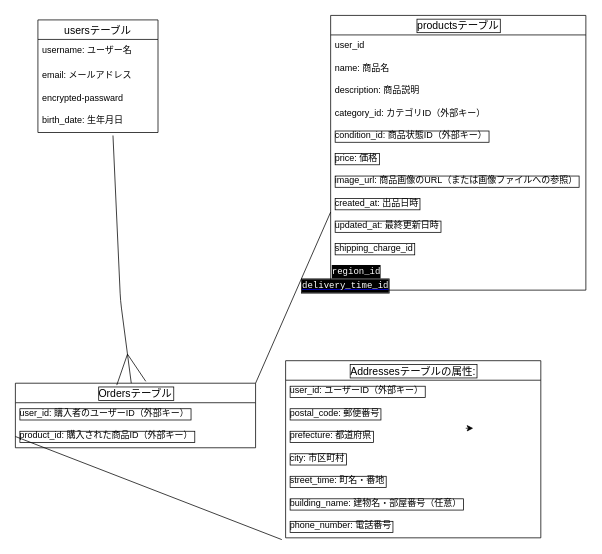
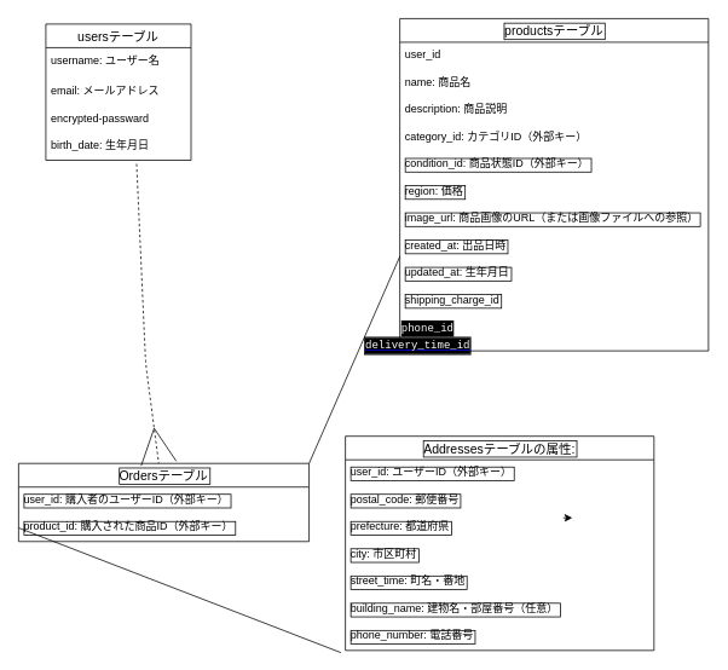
  <mxCell id="0" />
  <mxCell id="1" parent="0" />
  <mxCell id="2" value="productsテーブル" style="swimlane;fontStyle=0;childLayout=stackLayout;horizontal=1;startSize=26;horizontalStack=0;resizeParent=1;resizeParentMax=0;resizeLast=0;collapsible=1;marginBottom=0;align=center;fontSize=14;labelBorderColor=default;" vertex="1" parent="1"><mxGeometry x="440" y="20" width="340" height="366" as="geometry" /></mxCell>
  <mxCell id="3" value="user_id&#10;&#10;" style="text;strokeColor=none;fillColor=none;spacingLeft=4;spacingRight=4;overflow=hidden;rotatable=0;points=[[0,0.5],[1,0.5]];portConstraint=eastwest;fontSize=12;" vertex="1" parent="2"><mxGeometry y="26" width="340" height="30" as="geometry" /></mxCell>
  <mxCell id="4" value="name: 商品名" style="text;strokeColor=none;fillColor=none;spacingLeft=4;spacingRight=4;overflow=hidden;rotatable=0;points=[[0,0.5],[1,0.5]];portConstraint=eastwest;fontSize=12;" vertex="1" parent="2"><mxGeometry y="56" width="340" height="30" as="geometry" /></mxCell>
  <mxCell id="5" value="description: 商品説明" style="text;strokeColor=none;fillColor=none;spacingLeft=4;spacingRight=4;overflow=hidden;rotatable=0;points=[[0,0.5],[1,0.5]];portConstraint=eastwest;fontSize=12;" vertex="1" parent="2"><mxGeometry y="86" width="340" height="30" as="geometry" /></mxCell>
  <mxCell id="6" value="category_id: カテゴリID（外部キー）" style="text;strokeColor=none;fillColor=none;spacingLeft=4;spacingRight=4;overflow=hidden;rotatable=0;points=[[0,0.5],[1,0.5]];portConstraint=eastwest;fontSize=12;" vertex="1" parent="2"><mxGeometry y="116" width="340" height="30" as="geometry" /></mxCell>
  <mxCell id="7" value="condition_id: 商品状態ID（外部キー）" style="text;strokeColor=none;fillColor=none;spacingLeft=4;spacingRight=4;overflow=hidden;rotatable=0;points=[[0,0.5],[1,0.5]];portConstraint=eastwest;fontSize=12;labelBorderColor=default;" vertex="1" parent="2"><mxGeometry y="146" width="340" height="30" as="geometry" /></mxCell>
- <mxCell id="8" value="price: 価格" style="text;strokeColor=none;fillColor=none;spacingLeft=4;spacingRight=4;overflow=hidden;rotatable=0;points=[[0,0.5],[1,0.5]];portConstraint=eastwest;fontSize=12;labelBorderColor=default;" vertex="1" parent="2"><mxGeometry y="176" width="340" height="30" as="geometry" /></mxCell>
+ <mxCell id="8" value="region: 価格" style="text;strokeColor=none;fillColor=none;spacingLeft=4;spacingRight=4;overflow=hidden;rotatable=0;points=[[0,0.5],[1,0.5]];portConstraint=eastwest;fontSize=12;labelBorderColor=default;" vertex="1" parent="2"><mxGeometry y="176" width="340" height="30" as="geometry" /></mxCell>
  <mxCell id="9" value="image_url: 商品画像のURL（または画像ファイルへの参照）" style="text;strokeColor=none;fillColor=none;spacingLeft=4;spacingRight=4;overflow=hidden;rotatable=0;points=[[0,0.5],[1,0.5]];portConstraint=eastwest;fontSize=12;labelBorderColor=default;" vertex="1" parent="2"><mxGeometry y="206" width="340" height="30" as="geometry" /></mxCell>
  <mxCell id="10" value="created_at: 出品日時" style="text;strokeColor=none;fillColor=none;spacingLeft=4;spacingRight=4;overflow=hidden;rotatable=0;points=[[0,0.5],[1,0.5]];portConstraint=eastwest;fontSize=12;labelBorderColor=default;" vertex="1" parent="2"><mxGeometry y="236" width="340" height="30" as="geometry" /></mxCell>
- <mxCell id="11" value="updated_at: 最終更新日時&#10;" style="text;strokeColor=none;fillColor=none;spacingLeft=4;spacingRight=4;overflow=hidden;rotatable=0;points=[[0,0.5],[1,0.5]];portConstraint=eastwest;fontSize=12;labelBorderColor=default;" vertex="1" parent="2"><mxGeometry y="266" width="340" height="30" as="geometry" /></mxCell>
+ <mxCell id="11" value="updated_at: 生年月日&#10;" style="text;strokeColor=none;fillColor=none;spacingLeft=4;spacingRight=4;overflow=hidden;rotatable=0;points=[[0,0.5],[1,0.5]];portConstraint=eastwest;fontSize=12;labelBorderColor=default;" vertex="1" parent="2"><mxGeometry y="266" width="340" height="30" as="geometry" /></mxCell>
  <mxCell id="12" value="shipping_charge_id" style="text;strokeColor=none;fillColor=none;spacingLeft=4;spacingRight=4;overflow=hidden;rotatable=0;points=[[0,0.5],[1,0.5]];portConstraint=eastwest;fontSize=12;labelBorderColor=default;" vertex="1" parent="2"><mxGeometry y="296" width="340" height="30" as="geometry" /></mxCell>
- <mxCell id="13" value="&lt;meta charset=&quot;utf-8&quot;&gt;&lt;div style=&quot;color: rgb(255, 255, 255); background-color: rgb(0, 0, 0); font-family: Menlo, Monaco, &amp;quot;Courier New&amp;quot;, monospace; font-weight: normal; font-size: 12px; line-height: 18px;&quot;&gt;&lt;div&gt;&lt;span style=&quot;color: #ffffff;&quot;&gt;region_id  &lt;/span&gt;&lt;/div&gt;&lt;/div&gt;" style="text;whiteSpace=wrap;html=1;" vertex="1" parent="2"><mxGeometry y="326" width="340" height="40" as="geometry" /></mxCell>
+ <mxCell id="13" value="&lt;meta charset=&quot;utf-8&quot;&gt;&lt;div style=&quot;color: rgb(255, 255, 255); background-color: rgb(0, 0, 0); font-family: Menlo, Monaco, &amp;quot;Courier New&amp;quot;, monospace; font-weight: normal; font-size: 12px; line-height: 18px;&quot;&gt;&lt;div&gt;&lt;span style=&quot;color: #ffffff;&quot;&gt;phone_id  &lt;/span&gt;&lt;/div&gt;&lt;/div&gt;" style="text;whiteSpace=wrap;html=1;" vertex="1" parent="2"><mxGeometry y="326" width="340" height="40" as="geometry" /></mxCell>
  <mxCell id="14" value="usersテーブル" style="swimlane;fontStyle=0;childLayout=stackLayout;horizontal=1;startSize=26;horizontalStack=0;resizeParent=1;resizeParentMax=0;resizeLast=0;collapsible=1;marginBottom=0;align=center;fontSize=14;" vertex="1" parent="1"><mxGeometry x="50" y="26" width="160" height="150" as="geometry" /></mxCell>
  <mxCell id="15" value="username: ユーザー名&#10;" style="text;strokeColor=none;fillColor=none;spacingLeft=4;spacingRight=4;overflow=hidden;rotatable=0;points=[[0,0.5],[1,0.5]];portConstraint=eastwest;fontSize=12;" vertex="1" parent="14"><mxGeometry y="26" width="160" height="34" as="geometry" /></mxCell>
  <mxCell id="16" value="email: メールアドレス&#10;" style="text;strokeColor=none;fillColor=none;spacingLeft=4;spacingRight=4;overflow=hidden;rotatable=0;points=[[0,0.5],[1,0.5]];portConstraint=eastwest;fontSize=12;" vertex="1" parent="14"><mxGeometry y="60" width="160" height="30" as="geometry" /></mxCell>
  <mxCell id="17" value="encrypted-passward" style="text;strokeColor=none;fillColor=none;spacingLeft=4;spacingRight=4;overflow=hidden;rotatable=0;points=[[0,0.5],[1,0.5]];portConstraint=eastwest;fontSize=12;" vertex="1" parent="14"><mxGeometry y="90" width="160" height="30" as="geometry" /></mxCell>
  <mxCell id="18" value="birth_date: 生年月日" style="text;strokeColor=none;fillColor=none;spacingLeft=4;spacingRight=4;overflow=hidden;rotatable=0;points=[[0,0.5],[1,0.5]];portConstraint=eastwest;fontSize=12;" vertex="1" parent="14"><mxGeometry y="120" width="160" height="30" as="geometry" /></mxCell>
  <mxCell id="19" style="edgeStyle=none;html=1;exitX=1;exitY=0;exitDx=0;exitDy=0;entryX=0;entryY=0.867;entryDx=0;entryDy=0;entryPerimeter=0;shadow=0;strokeWidth=1;startArrow=none;startFill=0;endArrow=none;endFill=0;startSize=37;endSize=37;" edge="1" parent="1" source="20"><mxGeometry relative="1" as="geometry"><mxPoint x="440" y="282.01" as="targetPoint" /></mxGeometry></mxCell>
  <mxCell id="20" value="Ordersテーブル" style="swimlane;fontStyle=0;childLayout=stackLayout;horizontal=1;startSize=26;horizontalStack=0;resizeParent=1;resizeParentMax=0;resizeLast=0;collapsible=1;marginBottom=0;align=center;fontSize=14;labelBorderColor=default;" vertex="1" parent="1"><mxGeometry x="20" y="510" width="320" height="86" as="geometry" /></mxCell>
  <mxCell id="21" value="user_id: 購入者のユーザーID（外部キー）" style="text;strokeColor=none;fillColor=none;spacingLeft=4;spacingRight=4;overflow=hidden;rotatable=0;points=[[0,0.5],[1,0.5]];portConstraint=eastwest;fontSize=12;labelBorderColor=default;" vertex="1" parent="20"><mxGeometry y="26" width="320" height="30" as="geometry" /></mxCell>
  <mxCell id="22" value="product_id: 購入された商品ID（外部キー）" style="text;strokeColor=none;fillColor=none;spacingLeft=4;spacingRight=4;overflow=hidden;rotatable=0;points=[[0,0.5],[1,0.5]];portConstraint=eastwest;fontSize=12;labelBorderColor=default;" vertex="1" parent="20"><mxGeometry y="56" width="320" height="30" as="geometry" /></mxCell>
  <mxCell id="23" style="edgeStyle=none;html=1;" edge="1" parent="1"><mxGeometry relative="1" as="geometry"><mxPoint x="630" y="570" as="targetPoint" /><mxPoint x="620" y="570" as="sourcePoint" /></mxGeometry></mxCell>
  <mxCell id="24" value="Addressesテーブルの属性:" style="swimlane;fontStyle=0;childLayout=stackLayout;horizontal=1;startSize=26;horizontalStack=0;resizeParent=1;resizeParentMax=0;resizeLast=0;collapsible=1;marginBottom=0;align=center;fontSize=14;labelBorderColor=default;" vertex="1" parent="1"><mxGeometry x="380" y="480" width="340" height="236" as="geometry" /></mxCell>
  <mxCell id="25" value="user_id: ユーザーID（外部キー）" style="text;strokeColor=none;fillColor=none;spacingLeft=4;spacingRight=4;overflow=hidden;rotatable=0;points=[[0,0.5],[1,0.5]];portConstraint=eastwest;fontSize=12;labelBorderColor=default;" vertex="1" parent="24"><mxGeometry y="26" width="340" height="30" as="geometry" /></mxCell>
  <mxCell id="26" value="postal_code: 郵便番号" style="text;strokeColor=none;fillColor=none;spacingLeft=4;spacingRight=4;overflow=hidden;rotatable=0;points=[[0,0.5],[1,0.5]];portConstraint=eastwest;fontSize=12;labelBorderColor=default;" vertex="1" parent="24"><mxGeometry y="56" width="340" height="30" as="geometry" /></mxCell>
  <mxCell id="27" value="prefecture: 都道府県" style="text;strokeColor=none;fillColor=none;spacingLeft=4;spacingRight=4;overflow=hidden;rotatable=0;points=[[0,0.5],[1,0.5]];portConstraint=eastwest;fontSize=12;labelBorderColor=default;" vertex="1" parent="24"><mxGeometry y="86" width="340" height="30" as="geometry" /></mxCell>
  <mxCell id="28" value="city: 市区町村&#10;" style="text;strokeColor=none;fillColor=none;spacingLeft=4;spacingRight=4;overflow=hidden;rotatable=0;points=[[0,0.5],[1,0.5]];portConstraint=eastwest;fontSize=12;labelBorderColor=default;" vertex="1" parent="24"><mxGeometry y="116" width="340" height="30" as="geometry" /></mxCell>
  <mxCell id="29" value="street_time: 町名・番地&#10;" style="text;strokeColor=none;fillColor=none;spacingLeft=4;spacingRight=4;overflow=hidden;rotatable=0;points=[[0,0.5],[1,0.5]];portConstraint=eastwest;fontSize=12;labelBorderColor=default;" vertex="1" parent="24"><mxGeometry y="146" width="340" height="30" as="geometry" /></mxCell>
  <mxCell id="30" value="building_name: 建物名・部屋番号（任意）" style="text;strokeColor=none;fillColor=none;spacingLeft=4;spacingRight=4;overflow=hidden;rotatable=0;points=[[0,0.5],[1,0.5]];portConstraint=eastwest;fontSize=12;labelBorderColor=default;" vertex="1" parent="24"><mxGeometry y="176" width="340" height="30" as="geometry" /></mxCell>
  <mxCell id="31" value="phone_number: 電話番号" style="text;strokeColor=none;fillColor=none;spacingLeft=4;spacingRight=4;overflow=hidden;rotatable=0;points=[[0,0.5],[1,0.5]];portConstraint=eastwest;fontSize=12;labelBorderColor=default;" vertex="1" parent="24"><mxGeometry y="206" width="340" height="30" as="geometry" /></mxCell>
- <mxCell id="32" style="edgeStyle=none;html=1;exitX=0.625;exitY=1.133;exitDx=0;exitDy=0;shadow=0;startArrow=none;startFill=0;exitPerimeter=0;strokeWidth=1;endSize=37;startSize=37;endArrow=ERmany;endFill=0;" edge="1" parent="1" source="18" target="20"><mxGeometry relative="1" as="geometry"><Array as="points"><mxPoint x="160" y="400" /></Array></mxGeometry></mxCell>
+ <mxCell id="32" style="edgeStyle=none;html=1;exitX=0.625;exitY=1.133;exitDx=0;exitDy=0;shadow=0;startArrow=none;startFill=0;exitPerimeter=0;strokeWidth=1;endSize=37;startSize=37;endArrow=ERmany;endFill=0;dashed=1;" edge="1" parent="1" source="18" target="20"><mxGeometry relative="1" as="geometry"><Array as="points"><mxPoint x="160" y="400" /></Array></mxGeometry></mxCell>
  <mxCell id="33" style="edgeStyle=none;html=1;exitX=0;exitY=0.5;exitDx=0;exitDy=0;entryX=-0.015;entryY=1.078;entryDx=0;entryDy=0;entryPerimeter=0;shadow=0;strokeWidth=1;startArrow=none;startFill=0;endArrow=none;endFill=0;startSize=37;endSize=37;elbow=vertical;" edge="1" parent="1" source="22" target="31"><mxGeometry relative="1" as="geometry" /></mxCell>
  <mxCell id="34" value="&lt;div style=&quot;color: rgb(255, 255, 255); background-color: rgb(0, 0, 0); font-family: Menlo, Monaco, &amp;quot;Courier New&amp;quot;, monospace; line-height: 18px;&quot;&gt; delivery_time_id &lt;/div&gt;" style="text;html=1;strokeColor=none;fillColor=none;whiteSpace=wrap;align=center;verticalAlign=middle;fontColor=#0000EE;fontStyle=4;labelBorderColor=default;" vertex="1" parent="1"><mxGeometry x="430" y="360" width="60" height="40" as="geometry" /></mxCell>
